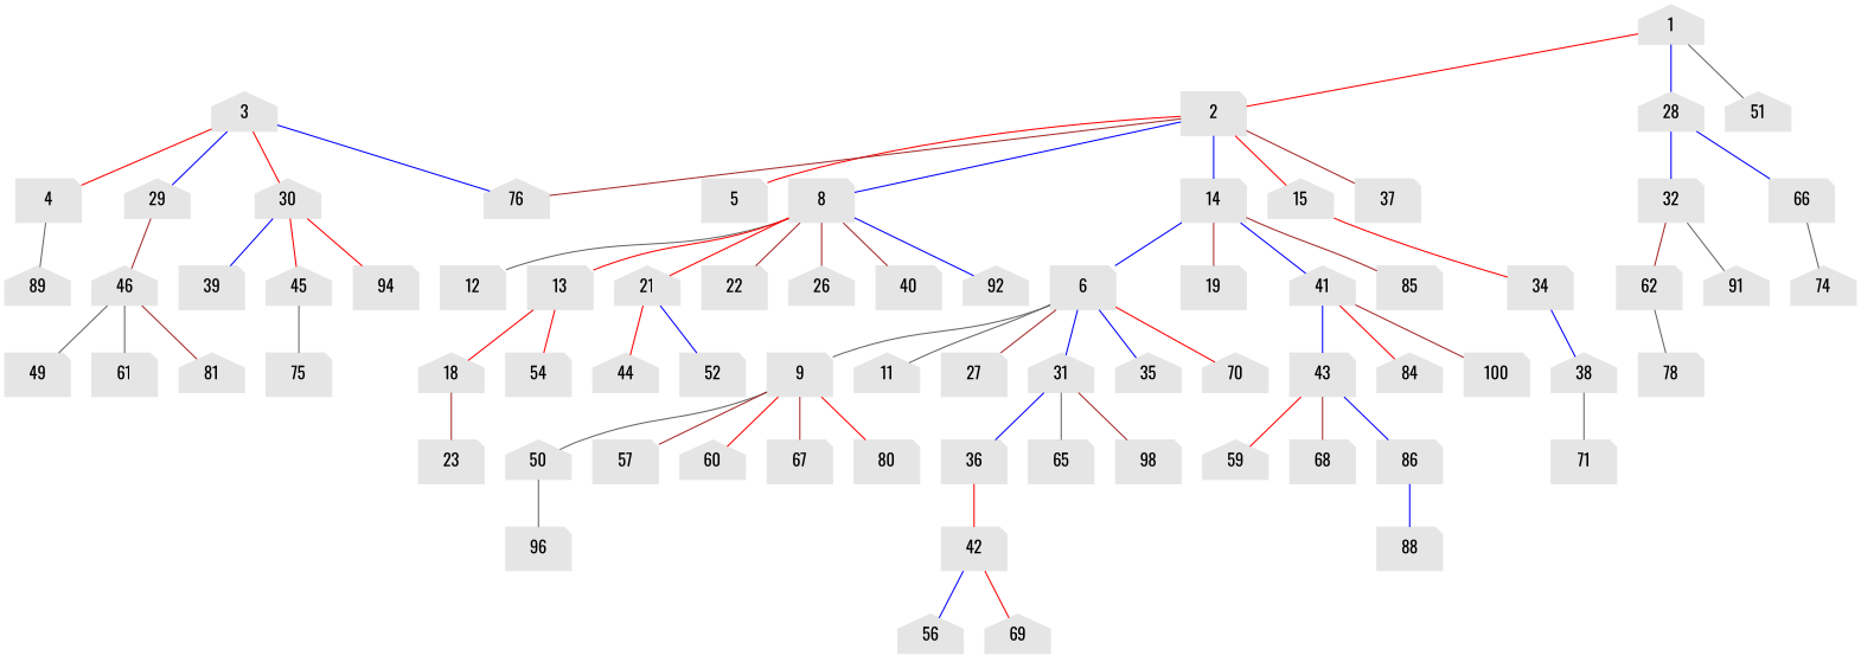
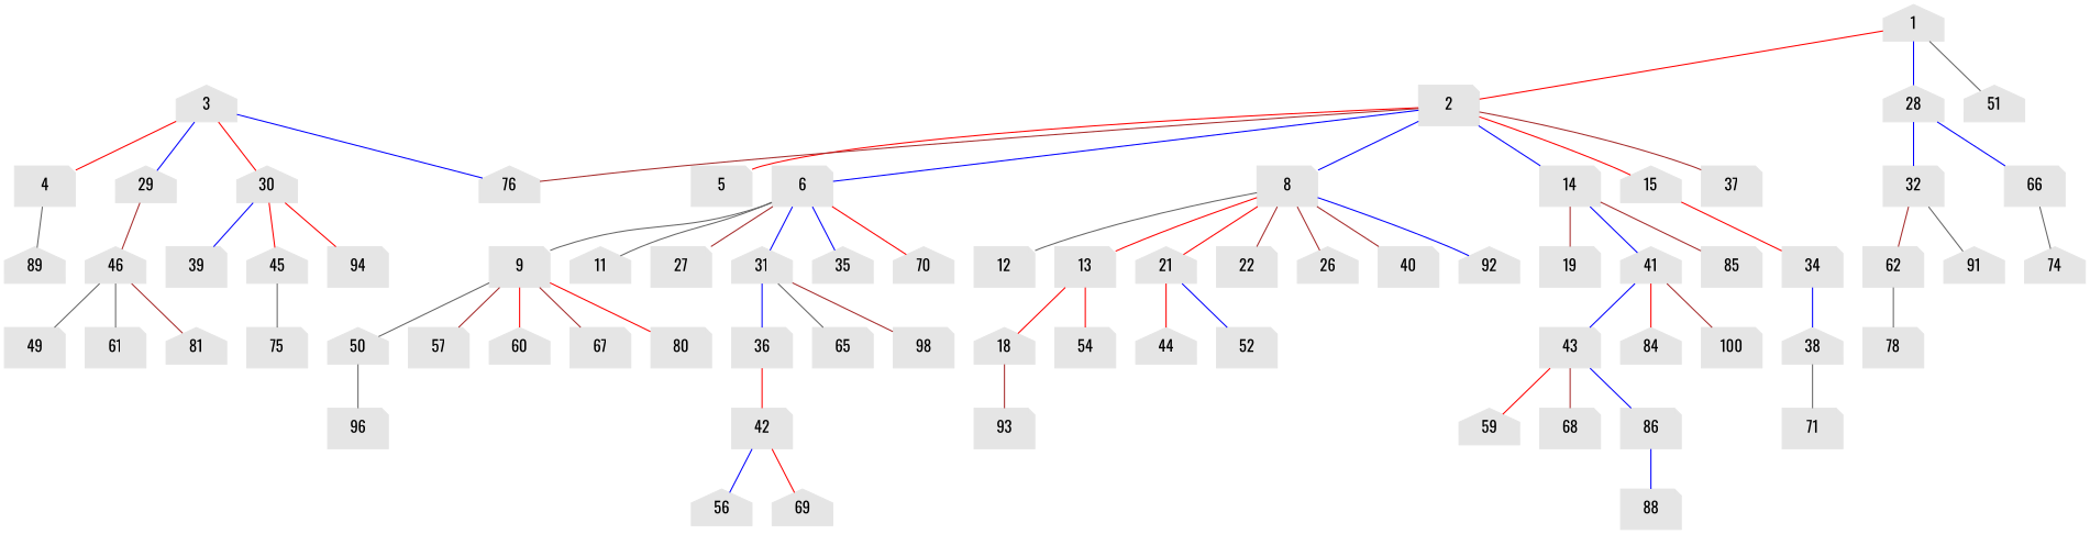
  graph {
    fontname=Oswald
    node [color=gray90 fontname=Oswald shape=note style=filled]
    edge [color=red fontname=Oswald]
    2 [super="+73"]
    5
    6 [super="+7"]
    8 [super="+16"]
    14 [super="+33"]
    15 [shape=house]
    37
    76 [shape=house]
    1 [shape=house]
    n10 [label=28 shape=house super="+101"]
    51 [shape=house super="+99"]
    32 [super="+64"]
    66 [super="+95"]
    3 [shape=house super="+10"]
    4 [super="+20"]
    29 [shape=house]
    30 [shape=house super="+55"]
    9 [super="+17"]
    11 [shape=house]
    27
    31 [shape=house super="+102"]
    35 [shape=house]
    70 [shape=house]
    12
    13 [super="+82"]
    21 [shape=house super="+63"]
    22
    26 [shape=house]
    40
    92 [shape=house]
    19
    41 [shape=house super="+97"]
    85
    34 [super="+47"]
    89 [shape=house]
    46 [shape=house super="+58"]
    39
    45 [shape=house]
    94
    50 [shape=house]
    57
    60 [shape=house super="+77"]
    67 [super="+87"]
    80
    36
    65 [super="+93"]
    98
    18 [shape=house super="+28"]
    54 [super="+90"]
    44 [shape=house]
    52
    96
-   23 [super="+24"]
+   23 [super="+24" label=93]
    43 [super="+53"]
    84 [shape=house]
    100
    38 [shape=house]
    62
    91 [shape=house]
    74 [shape=house]
    49
    61
    81 [shape=house]
    75 [super="+79"]
    42 [super="+48"]
    78 [super="+83"]
    71
    56 [shape=house]
    69 [shape=house]
    59 [shape=house super="+72"]
    68
    86
    88
    2 -- 5
-   14 -- 6 [color=blue]
+   2 -- 6 [color=blue]
    2 -- 8 [color=blue]
    2 -- 14 [color=blue]
    2 -- 15
    2 -- 37 [color=brown]
    2 -- 76 [color=brown]
    6 -- 9 [color=gray40]
    6 -- 11 [color=gray40]
    6 -- 27 [color=brown]
    6 -- 31 [color=blue]
    6 -- 35 [color=blue]
    6 -- 70
    8 -- 12 [color=gray40]
    8 -- 13
    8 -- 21
    8 -- 22 [color=brown]
    8 -- 26 [color=brown]
    8 -- 40 [color=brown]
    8 -- 92 [color=blue]
    14 -- 19 [color=brown]
    14 -- 41 [color=blue]
    14 -- 85 [color=brown]
    15 -- 34
    1 -- 2
    1 -- n10 [color=blue]
    1 -- 51 [color=gray40]
    n10 -- 32 [color=blue]
    n10 -- 66 [color=blue]
    32 -- 62 [color=brown]
    32 -- 91 [color=gray40]
    66 -- 74 [color=gray40]
    3 -- 76 [color=blue]
    3 -- 4
    3 -- 29 [color=blue]
    3 -- 30
    4 -- 89 [color=gray40]
    29 -- 46 [color=brown]
    30 -- 39 [color=blue]
    30 -- 45
    30 -- 94
    9 -- 50 [color=gray40]
    9 -- 57 [color=brown]
    9 -- 60
    9 -- 67 [color=brown]
    9 -- 80
    31 -- 36 [color=blue]
    31 -- 65 [color=gray40]
    31 -- 98 [color=brown]
    13 -- 18
    13 -- 54
    21 -- 44
    21 -- 52 [color=blue]
    41 -- 43 [color=blue]
    41 -- 84
    41 -- 100 [color=brown]
    34 -- 38 [color=blue]
    46 -- 49 [color=gray40]
    46 -- 61 [color=gray40]
    46 -- 81 [color=brown]
    45 -- 75 [color=gray40]
    50 -- 96 [color=gray40]
    36 -- 42
    18 -- 23 [color=brown]
    43 -- 59
    43 -- 68 [color=brown]
    43 -- 86 [color=blue]
    38 -- 71 [color=gray40]
    62 -- 78 [color=gray40]
    42 -- 56 [color=blue]
    42 -- 69
    86 -- 88 [color=blue]
  }
